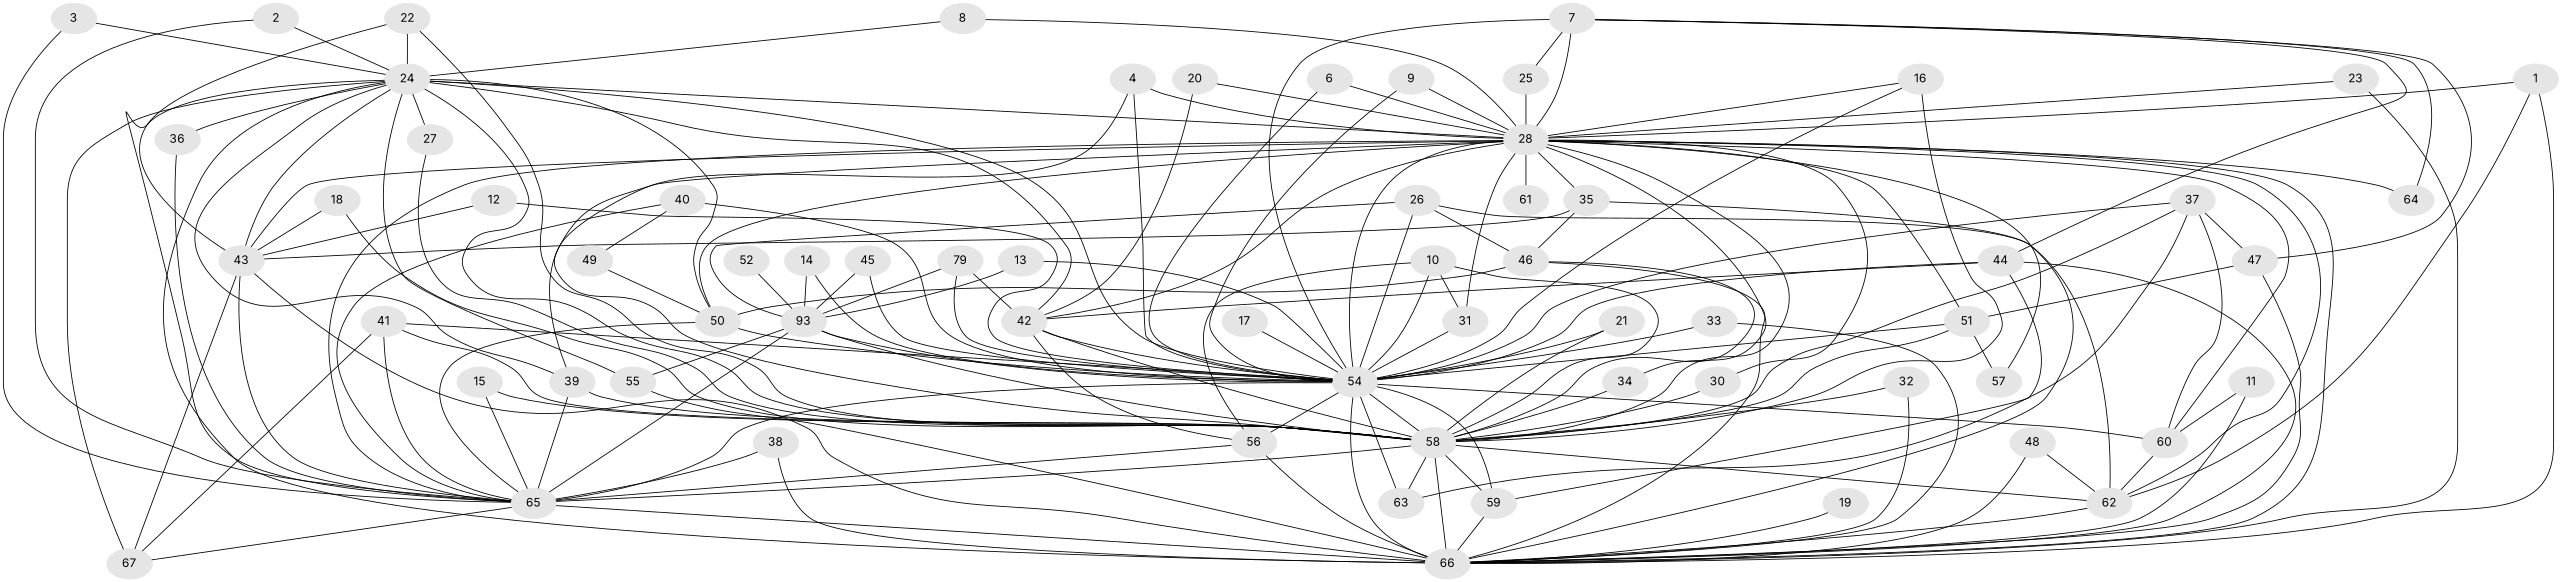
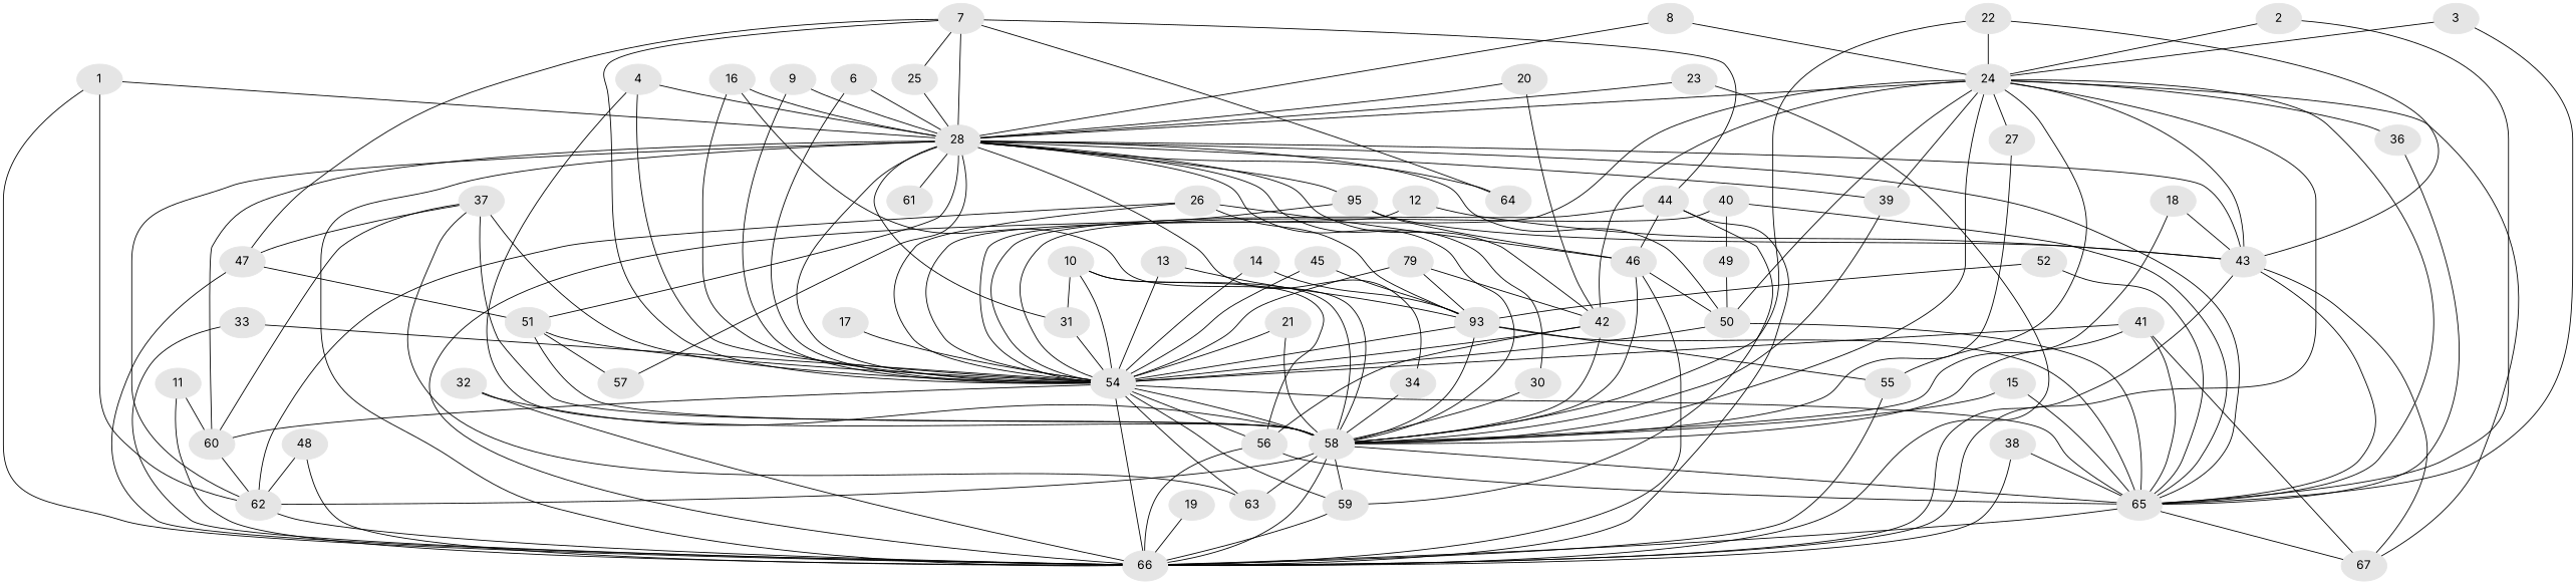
  graph {
    fontname=Inter
    node [color=gray90 fontname=Inter style=filled]
    edge [fontname=Inter weight=1.0]
    1
    28
    62
    66
    65
    54
    58
    64
    31
    60
    43
    42
    39
    50
    30
    34
-   35
+   35 [label=95]
    51
    57
    61
    2
    24
    27
    36
    55
    67
    3
    4
    56
    63
    59
    6
    7
    25
    44
    47
    46
    8
    9
    10
    11
    12
    13
    n44 [label=93]
    14
    15
    16
    17
    18
    19
    20
    21
    22
    23
    26
    n56 [label=79]
    32
    33
    37
    38
    40
    49
    41
    45
    48
    52
    1 -- 28
    1 -- 62
    1 -- 66
    28 -- 62
    28 -- 66 [weight=3.0]
    28 -- 65
    28 -- 54 [weight=4.0]
    28 -- 58 [weight=2.0]
    28 -- 64
    28 -- 31
    28 -- 60
    28 -- 43 [weight=2.0]
    28 -- 42
    28 -- 39
    28 -- 50
    28 -- 30
    28 -- 34
    28 -- 35
    28 -- 51
    28 -- 57
    28 -- 61 [weight=2.0]
    62 -- 66
    65 -- 66 [weight=2.0]
    65 -- 67
    54 -- 66 [weight=6.0]
    54 -- 65 [weight=3.0]
    54 -- 58 [weight=7.0]
    54 -- 60
    54 -- 56
    54 -- 63
    54 -- 59
    58 -- 62
    58 -- 66 [weight=4.0]
    58 -- 65 [weight=2.0]
    58 -- 63
    58 -- 59 [weight=2.0]
    31 -- 54
    60 -- 62
    43 -- 66
    43 -- 65
    43 -- 67
    42 -- 54 [weight=2.0]
    42 -- 58
    42 -- 56
    39 -- 58
    50 -- 65
    50 -- 54
    30 -- 58
    34 -- 58
    35 -- 66
    35 -- 43
    35 -- 46
    51 -- 54 [weight=2.0]
    51 -- 58 [weight=2.0]
    51 -- 57
    2 -- 65
    2 -- 24
    24 -- 28
    24 -- 66 [weight=2.0]
    24 -- 65
    24 -- 54 [weight=3.0]
    24 -- 58 [weight=2.0]
    24 -- 43
    24 -- 42
    24 -- 39
    24 -- 50
    24 -- 27
    24 -- 36
    24 -- 55
    24 -- 67
    27 -- 58
    36 -- 65
    55 -- 66
    3 -- 65
    3 -- 24
    4 -- 28
    4 -- 54
    4 -- 58
    56 -- 66 [weight=2.0]
    56 -- 65
    59 -- 66
    6 -- 28
    6 -- 54
    7 -- 28 [weight=2.0]
    7 -- 54
    7 -- 64
    7 -- 25
    7 -- 44
    7 -- 47
    25 -- 28
    44 -- 66
    44 -- 54 [weight=2.0]
    44 -- 59
-   44 -- 42
+   44 -- 46
    47 -- 66
    47 -- 51
    46 -- 66
    46 -- 58
    46 -- 50
    8 -- 28
    8 -- 24
    9 -- 28
    9 -- 54
    10 -- 54 [weight=2.0]
    10 -- 58
    10 -- 31
    10 -- 56
    11 -- 66
    11 -- 60
    12 -- 54
    12 -- 43
    13 -- 54
    13 -- n44
    n44 -- 65
    n44 -- 54
    n44 -- 58 [weight=2.0]
    n44 -- 55
    14 -- 54
    14 -- n44
    15 -- 65
    15 -- 58
    16 -- 28
    16 -- 54
    16 -- 58
    17 -- 54
    18 -- 58
    18 -- 43
    19 -- 66 [weight=2.0]
    20 -- 28
    20 -- 42
    21 -- 54
    21 -- 58
    22 -- 58
    22 -- 43
    22 -- 24
    23 -- 28
    23 -- 66 [weight=2.0]
    26 -- 62
    26 -- 54
    26 -- 46
    26 -- n44
    n56 -- 54
    n56 -- 42
    n56 -- n44
    32 -- 66
    32 -- 58
    33 -- 66
    33 -- 54
    37 -- 54 [weight=2.0]
    37 -- 58 [weight=2.0]
    37 -- 60
    37 -- 63
    37 -- 47
    38 -- 66
    38 -- 65
    40 -- 65
    40 -- 54 [weight=3.0]
    40 -- 49
    49 -- 50
    41 -- 65
    41 -- 54
    41 -- 58
    41 -- 67
    45 -- 54 [weight=2.0]
    45 -- n44
    48 -- 62
    48 -- 66
-   39 -- 65
+   52 -- 65
    52 -- n44
  }
